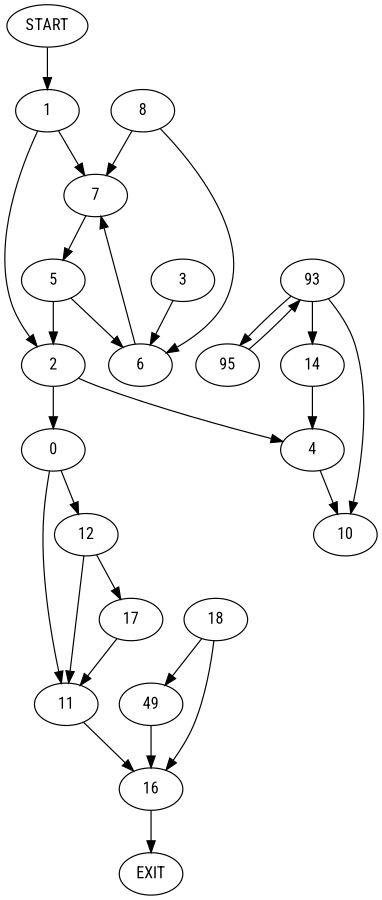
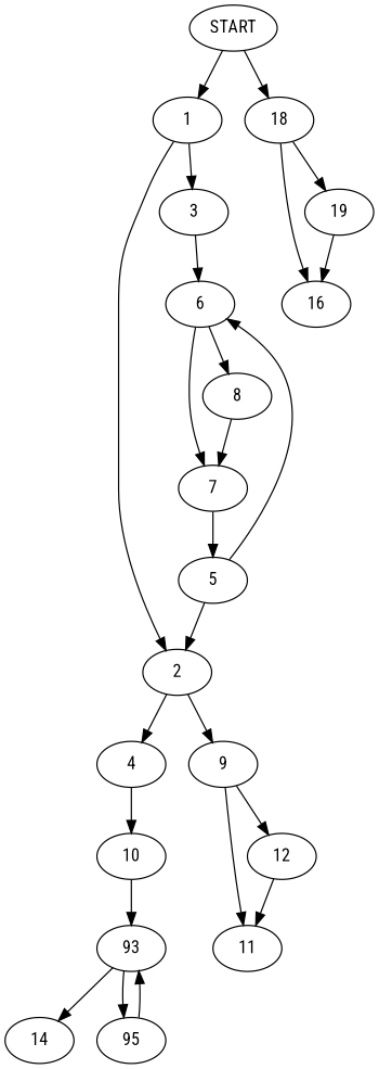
  digraph {
    fontname="Roboto Condensed"
    node [fontname="Roboto Condensed"]
    edge [fontname="Roboto Condensed"]
    n1 [label=START]
    1
    18
    2
    3
    16
-   19 [label=49]
-   n8 [label=EXIT]
+   19
    4
-   9 [label=0]
+   9
    6
    10
    5
    11
    12
    n16 [label=93]
    7
    8
-   17
    14
    n21 [label=95]
    n1 -> 1
+   n1 -> 18
    1 -> 2
-   1 -> 7
+   1 -> 3
    18 -> 16
    18 -> 19
    2 -> 4
    2 -> 9
    3 -> 6
-   16 -> n8
    19 -> 16
    4 -> 10
    9 -> 11
    9 -> 12
    6 -> 7
-   8 -> 6
-   n16 -> 10
+   6 -> 8
+   10 -> n16
    5 -> 2
    5 -> 6
-   11 -> 16
    12 -> 11
-   12 -> 17
    n16 -> 14
    n16 -> n21
    7 -> 5
    8 -> 7
-   17 -> 11
-   14 -> 4
    n21 -> n16
  }
